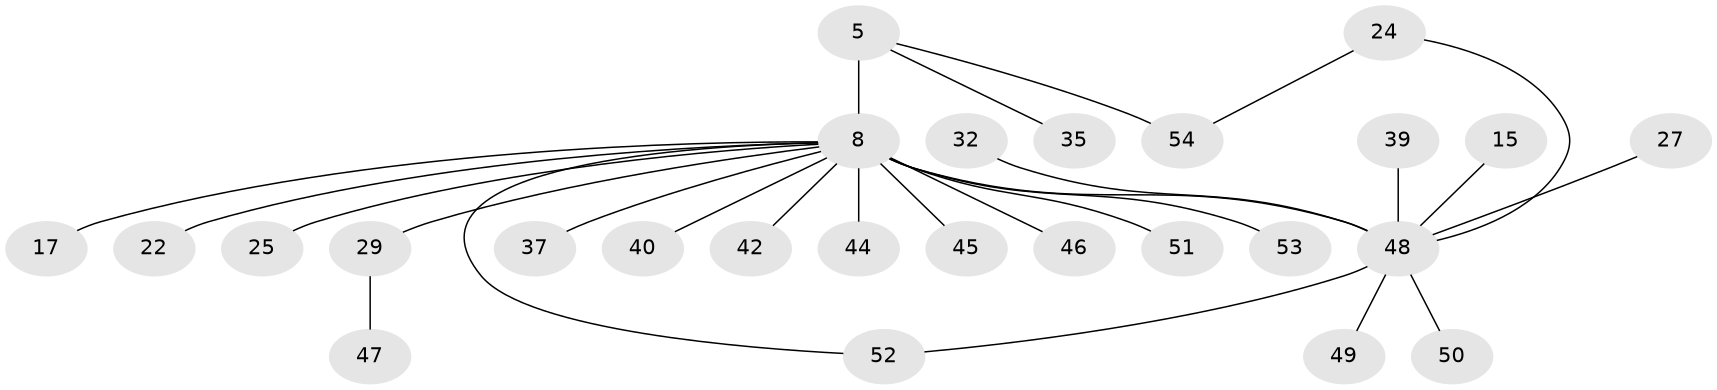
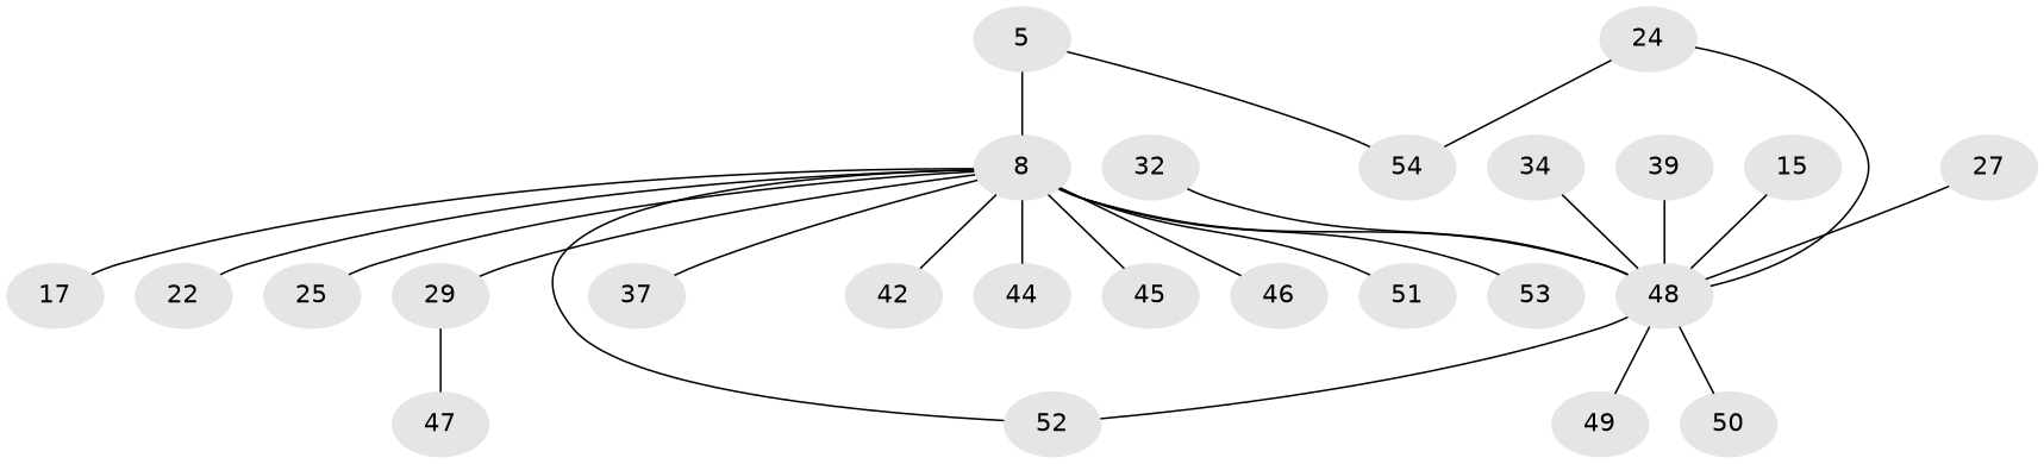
  graph {
    fontname="DejaVu Sans"
    node [color=gray90 fontname="DejaVu Sans" style=filled]
    edge [fontname="DejaVu Sans"]
    8 [super="+3+7"]
    52
    17
    22
    25
    29 [super="+11+12"]
    n7 [label=37 super="+18"]
-   40 [super="+37"]
    42
    44 [super="+36"]
    45 [super="+26"]
    46
    48 [super="+23+31+10+38"]
    51 [super="+41+43"]
    53
    5
-   35
    54 [super="+6+30"]
    47
    49
    50
    15
    24
    27
    32
+   34
    39
    8 -- 52
    8 -- 17
    8 -- 22
    8 -- 25
    8 -- 29 [weight=2]
    8 -- n7
-   8 -- 40
    8 -- 42
    8 -- 44
    8 -- 45
    8 -- 46
    8 -- 48 [weight=5]
    8 -- 51
    8 -- 53
    29 -- 47
    48 -- 52
    48 -- 49
    48 -- 50
    5 -- 8 [weight=3]
-   5 -- 35
    5 -- 54
    15 -- 48
    24 -- 48
    24 -- 54
    27 -- 48
    32 -- 48
+   34 -- 48
    39 -- 48
  }
